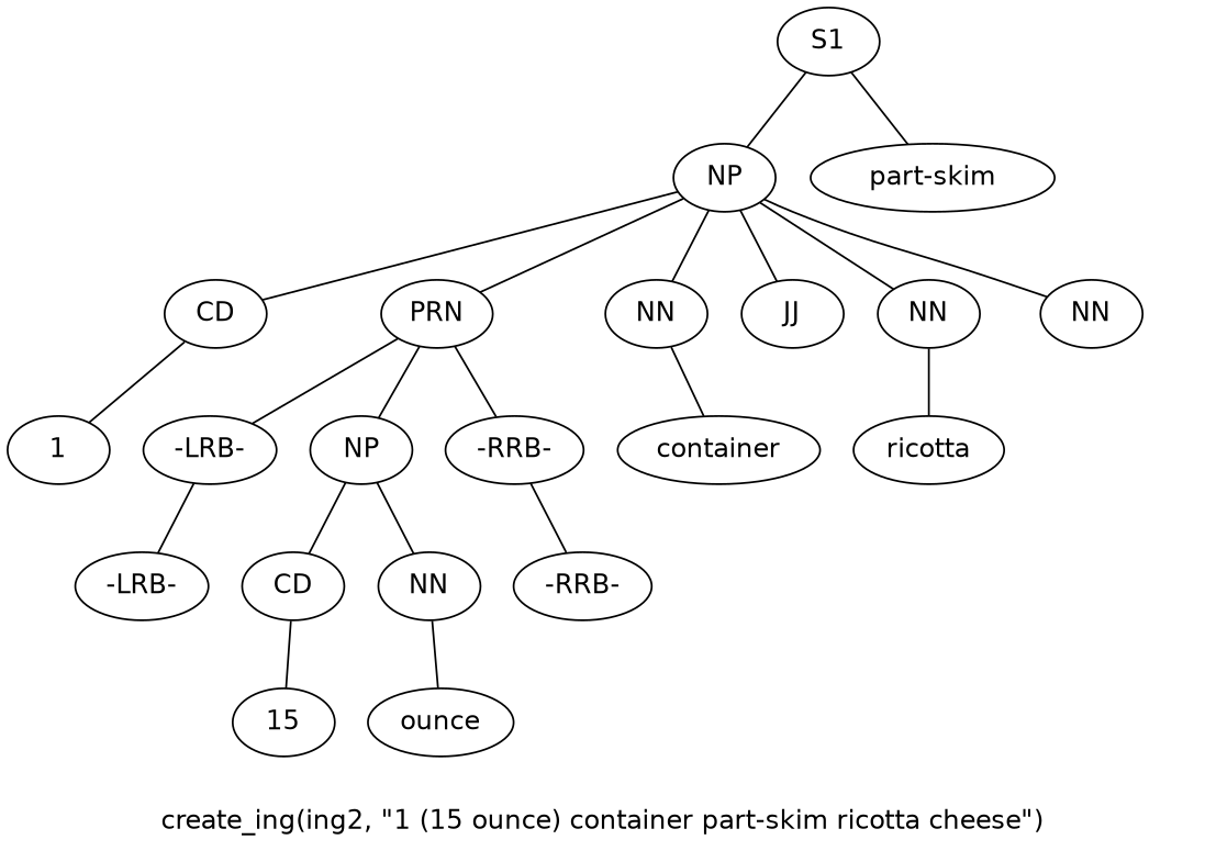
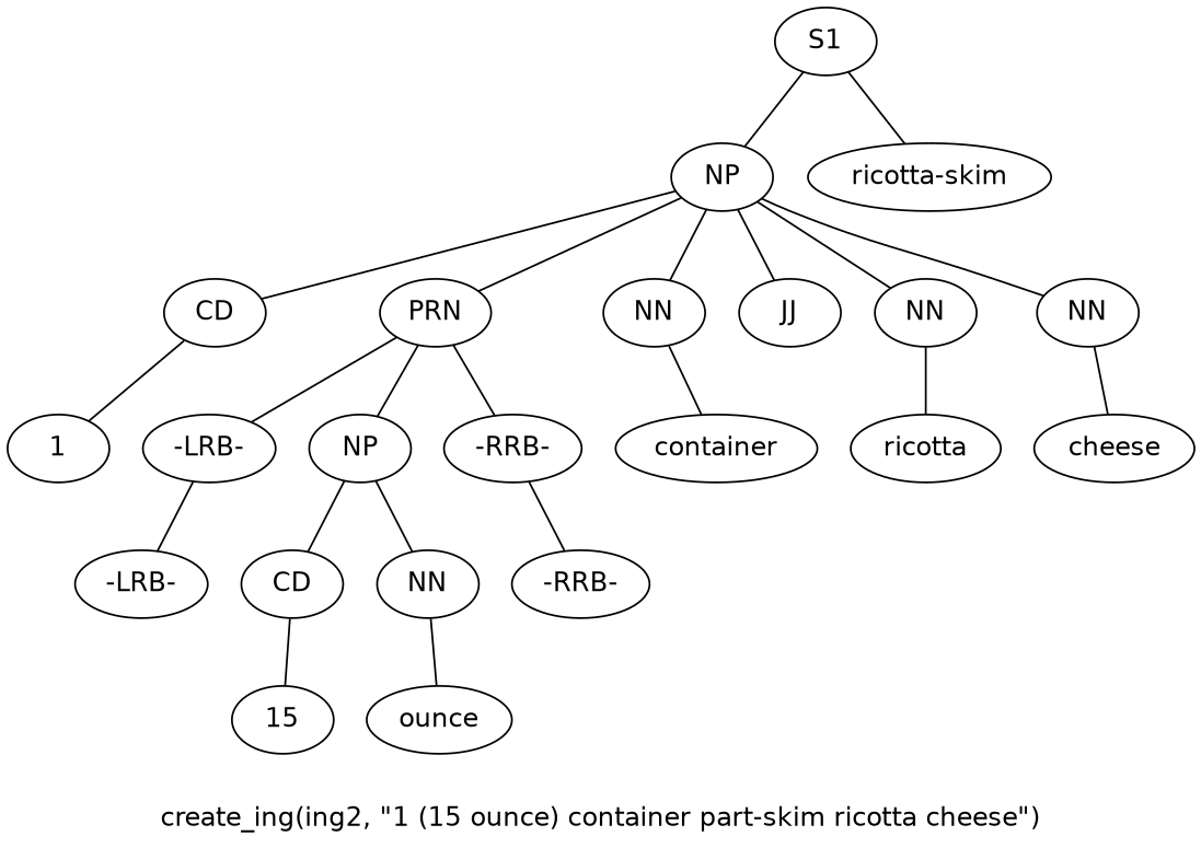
  graph {
    fontname="DejaVu Sans"
    label="create_ing(ing2, \"1 (15 ounce) container part-skim ricotta cheese\")"
    node [fontname="DejaVu Sans"]
    edge [fontname="DejaVu Sans"]
    n1 [label=S1]
    n2 [label=NP]
-   n3 [label="part-skim"]
+   n3 [label="ricotta-skim"]
    n4 [label=CD]
    n5 [label=PRN]
    n6 [label=NN]
    n7 [label=JJ]
    n8 [label=NN]
    n9 [label=NN]
    n10 [label=1]
    n11 [label="-LRB-"]
    n12 [label=NP]
    n13 [label="-RRB-"]
    n14 [label=container]
    n15 [label=ricotta]
+   n16 [label=cheese]
    n17 [label="-LRB-"]
    n18 [label=CD]
    n19 [label=NN]
    n20 [label="-RRB-"]
    n21 [label=15]
    n22 [label=ounce]
    n1 -- n2
    n1 -- n3
    n2 -- n4
    n2 -- n5
    n2 -- n6
    n2 -- n7
    n2 -- n8
    n2 -- n9
    n4 -- n10
    n5 -- n11
    n5 -- n12
    n5 -- n13
    n6 -- n14
    n8 -- n15
+   n9 -- n16
    n11 -- n17
    n12 -- n18
    n12 -- n19
    n13 -- n20
    n18 -- n21
    n19 -- n22
  }
